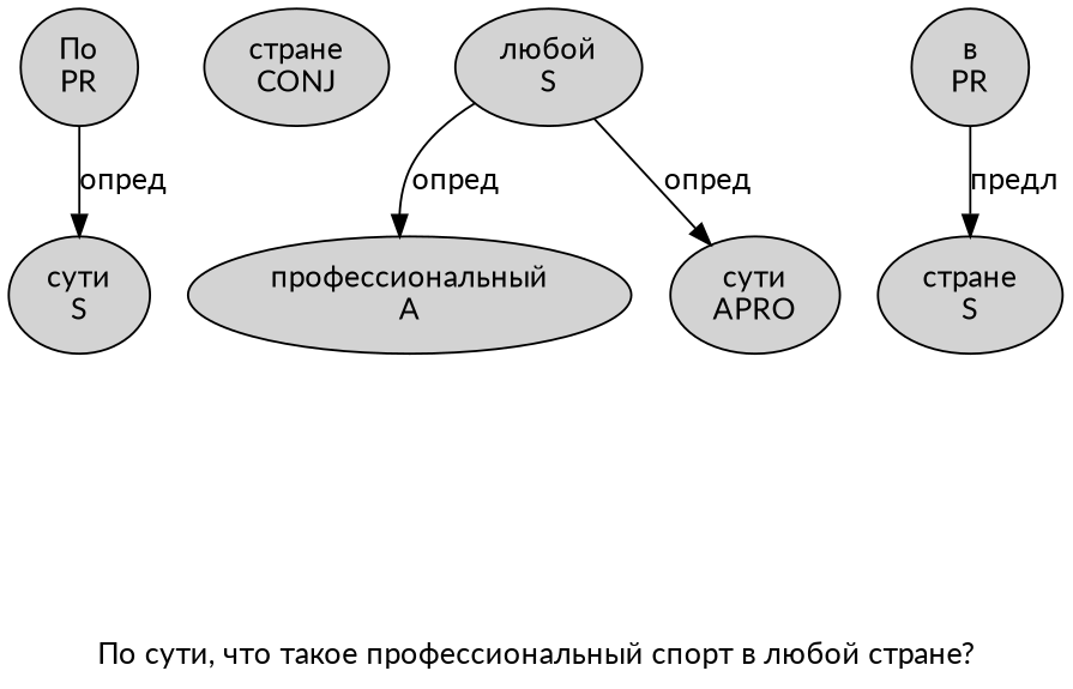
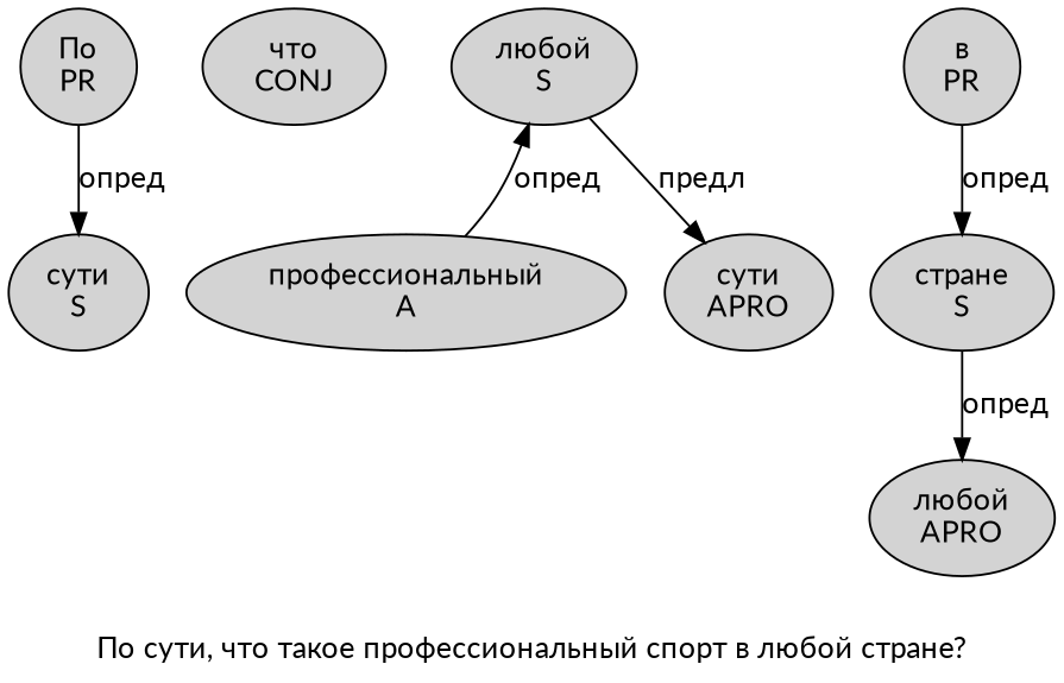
  digraph {
    fontname=Lato
    label="По сути, что такое профессиональный спорт в любой стране?"
    node [fillcolor=lightgray fontname=Lato penwidth=1 shape=ellipse style=filled]
    edge [fontname=Lato]
    n1 [label="По\nPR"]
    n2 [label="сути\nS"]
-   n3 [label="стране\nCONJ"]
+   n3 [label="что\nCONJ"]
    n4 [label="сути\nAPRO"]
    n5 [label="профессиональный\nA"]
    n6 [label="любой\nS"]
    n7 [label="в\nPR"]
    n8 [label="стране\nS"]
+   n9 [label="любой\nAPRO"]
    n1 -> n2 [label="опред"]
-   n6 -> n4 [label="опред"]
-   n6 -> n5 [label="опред"]
-   n7 -> n8 [label="предл"]
+   n6 -> n4 [label="предл"]
+   n5 -> n6 [label="опред"]
+   n7 -> n8 [label="опред"]
+   n8 -> n9 [label="опред"]
  }
